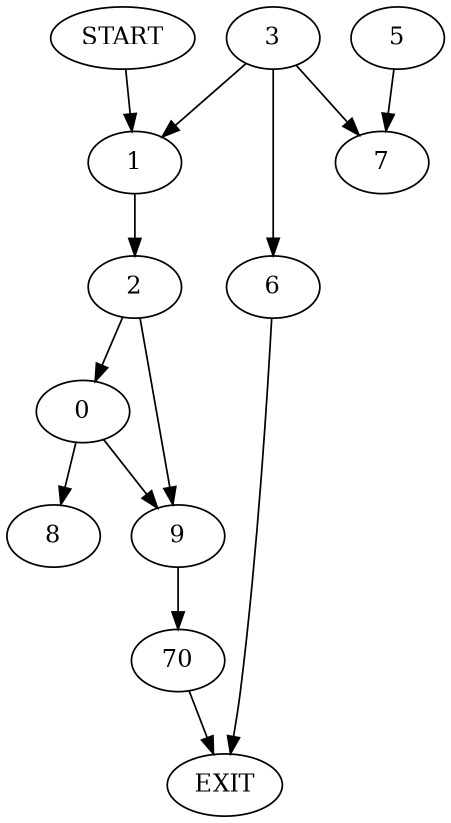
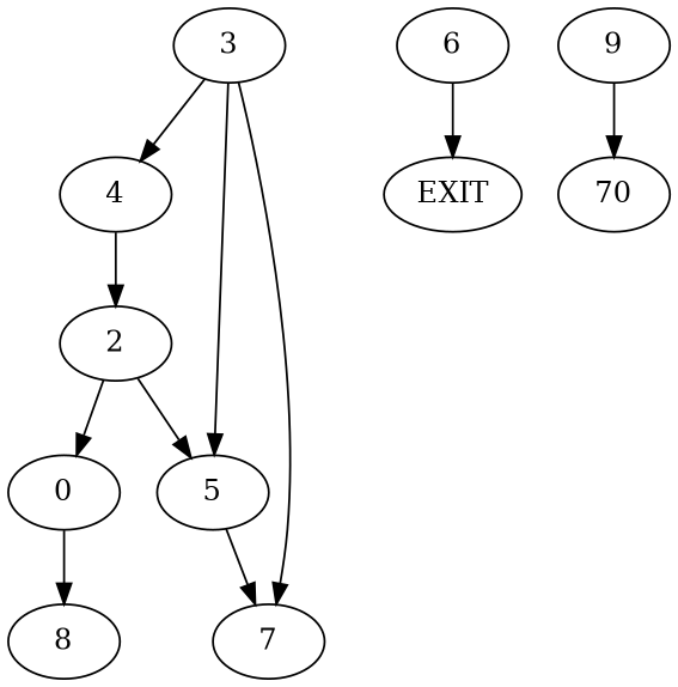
  digraph {
-   n1 [label=START]
-   1
+   1 [label=4]
    2
    n4 [label=EXIT]
    n5 [label=0]
    5
    3
    6
    7
    8
    9
    n12 [label=70]
-   n1 -> 1
    1 -> 2
    2 -> n5
-   2 -> 9
+   2 -> 5
    n5 -> 8
-   n5 -> 9
    5 -> 7
    3 -> 1
-   3 -> 6
+   3 -> 5
    3 -> 7
    6 -> n4
    9 -> n12
-   n12 -> n4
  }
